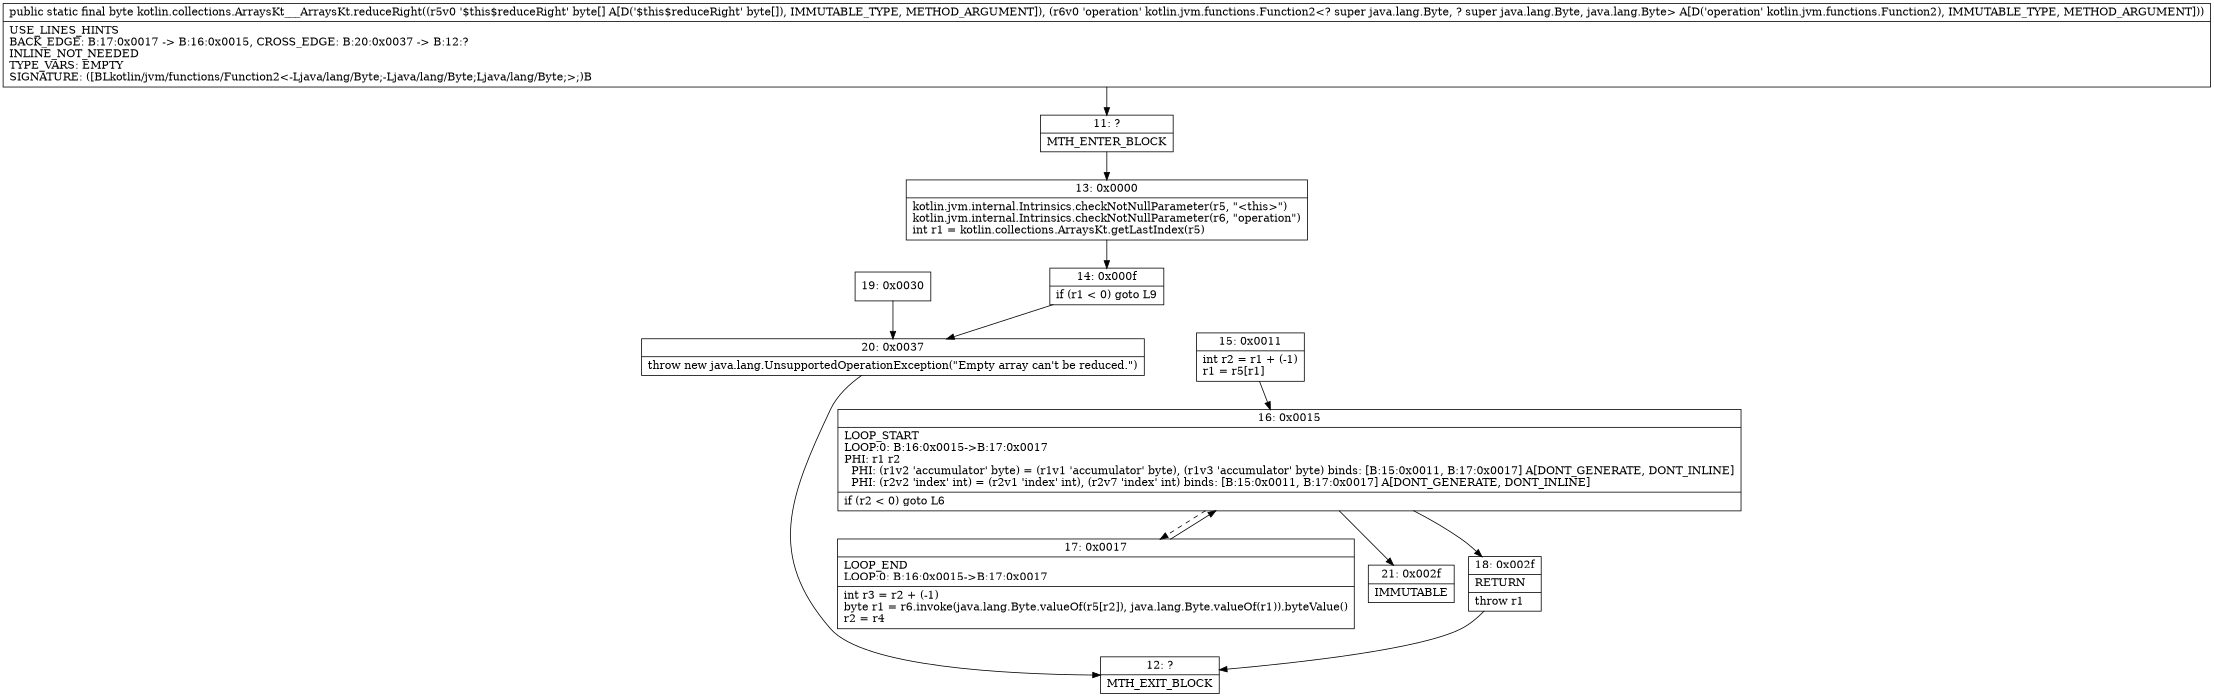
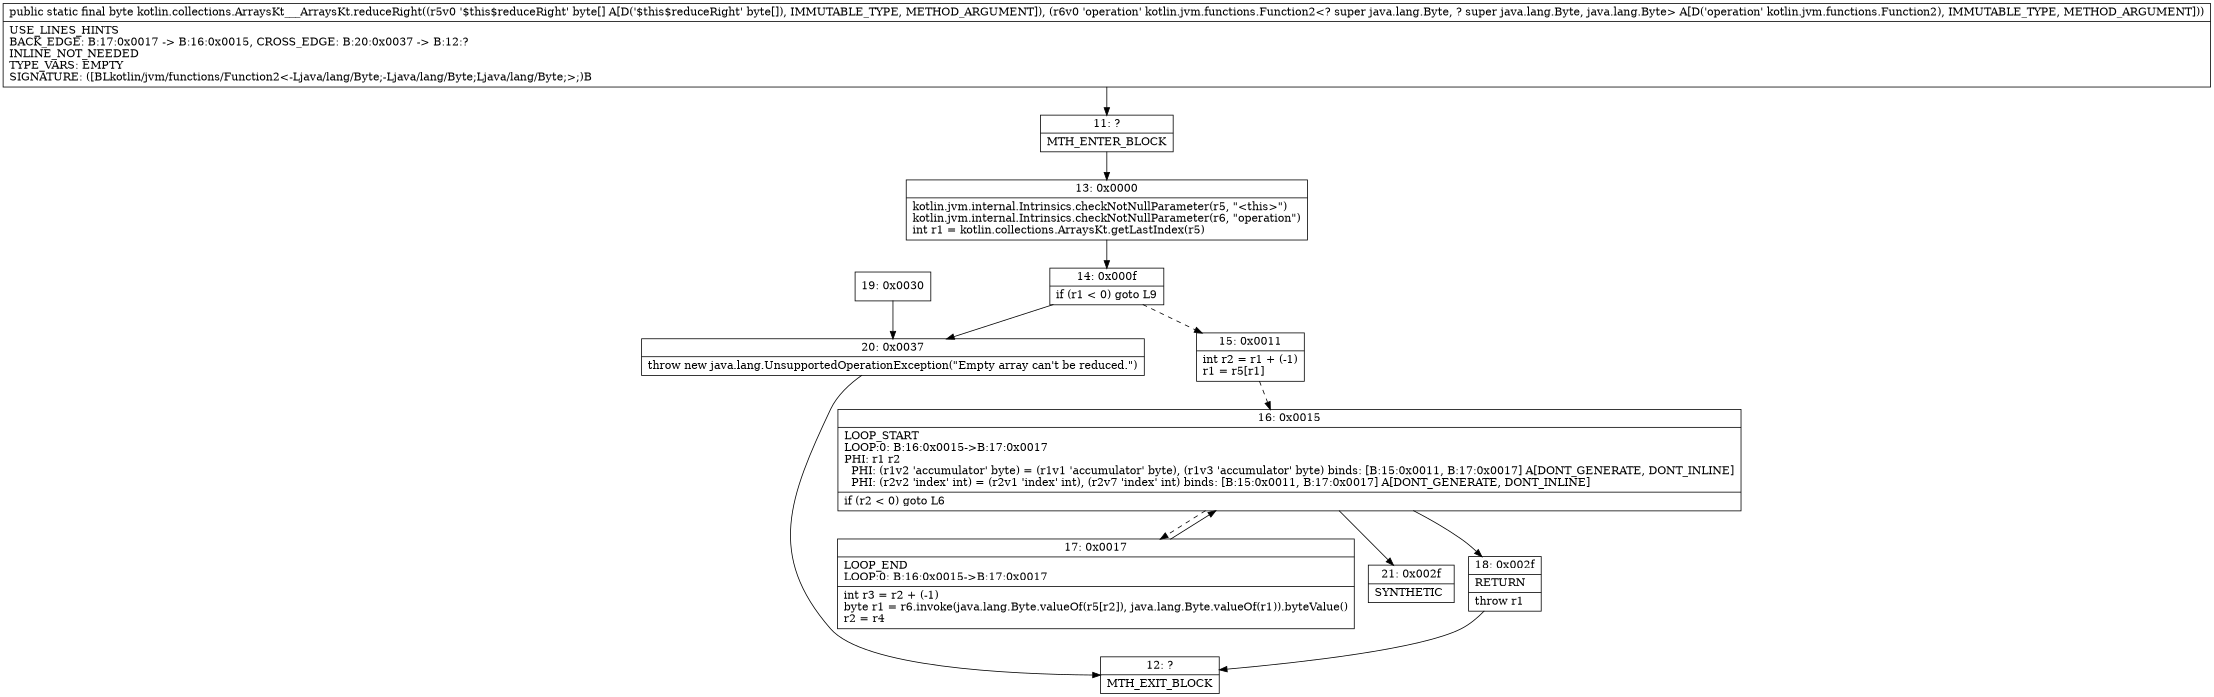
  digraph {
    node [shape=record]
    n1 [label="{11\:\ ?|MTH_ENTER_BLOCK\l}"]
    n2 [label="{13\:\ 0x0000|kotlin.jvm.internal.Intrinsics.checkNotNullParameter(r5, \"\<this\>\")\lkotlin.jvm.internal.Intrinsics.checkNotNullParameter(r6, \"operation\")\lint r1 = kotlin.collections.ArraysKt.getLastIndex(r5)\l}"]
    n3 [label="{14\:\ 0x000f|if (r1 \< 0) goto L9\l}"]
    n4 [label="{15\:\ 0x0011|int r2 = r1 + (\-1)\lr1 = r5[r1]\l}"]
    n5 [label="{20\:\ 0x0037|throw new java.lang.UnsupportedOperationException(\"Empty array can't be reduced.\")\l}"]
    n6 [label="{16\:\ 0x0015|LOOP_START\lLOOP:0: B:16:0x0015\-\>B:17:0x0017\lPHI: r1 r2 \l  PHI: (r1v2 'accumulator' byte) = (r1v1 'accumulator' byte), (r1v3 'accumulator' byte) binds: [B:15:0x0011, B:17:0x0017] A[DONT_GENERATE, DONT_INLINE]\l  PHI: (r2v2 'index' int) = (r2v1 'index' int), (r2v7 'index' int) binds: [B:15:0x0011, B:17:0x0017] A[DONT_GENERATE, DONT_INLINE]\l|if (r2 \< 0) goto L6\l}"]
    n7 [label="{19\:\ 0x0030}"]
    n8 [label="{17\:\ 0x0017|LOOP_END\lLOOP:0: B:16:0x0015\-\>B:17:0x0017\l|int r3 = r2 + (\-1)\lbyte r1 = r6.invoke(java.lang.Byte.valueOf(r5[r2]), java.lang.Byte.valueOf(r1)).byteValue()\lr2 = r4\l}"]
-   n9 [label="{21\:\ 0x002f|IMMUTABLE\l}"]
+   n9 [label="{21\:\ 0x002f|SYNTHETIC\l}"]
    n10 [label="{18\:\ 0x002f|RETURN\l|throw r1\l}"]
    n11 [label="{12\:\ ?|MTH_EXIT_BLOCK\l}"]
    n12 [label="{public static final byte kotlin.collections.ArraysKt___ArraysKt.reduceRight((r5v0 '$this$reduceRight' byte[] A[D('$this$reduceRight' byte[]), IMMUTABLE_TYPE, METHOD_ARGUMENT]), (r6v0 'operation' kotlin.jvm.functions.Function2\<? super java.lang.Byte, ? super java.lang.Byte, java.lang.Byte\> A[D('operation' kotlin.jvm.functions.Function2), IMMUTABLE_TYPE, METHOD_ARGUMENT]))  | USE_LINES_HINTS\lBACK_EDGE: B:17:0x0017 \-\> B:16:0x0015, CROSS_EDGE: B:20:0x0037 \-\> B:12:?\lINLINE_NOT_NEEDED\lTYPE_VARS: EMPTY\lSIGNATURE: ([BLkotlin\/jvm\/functions\/Function2\<\-Ljava\/lang\/Byte;\-Ljava\/lang\/Byte;Ljava\/lang\/Byte;\>;)B\l}"]
    n1 -> n2
    n2 -> n3
+   n3 -> n4 [style=dashed]
    n3 -> n5
-   n4 -> n6
+   n4 -> n6 [style=dashed]
    n5 -> n11
    n6 -> n8 [style=dashed]
    n6 -> n9
    n6 -> n10
    n7 -> n5
    n8 -> n6
    n10 -> n11
    n12 -> n1
  }
